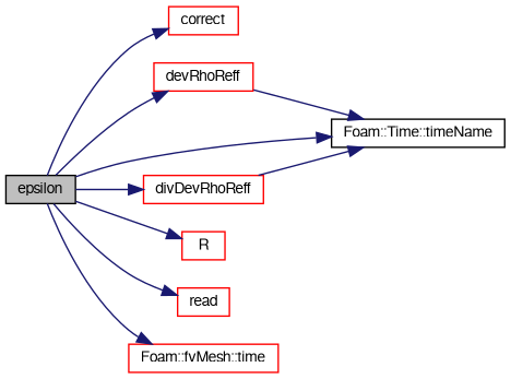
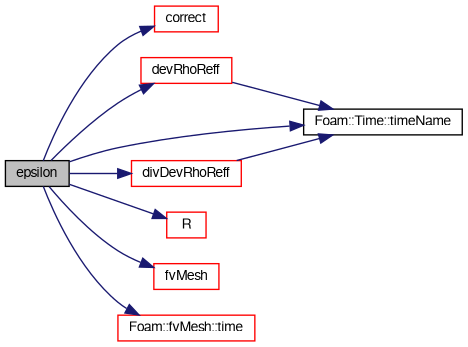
  digraph {
    rankdir=LR
    node [color=red fontname=FreeSans fontsize=10 shape=record]
    edge [color=midnightblue fontname=FreeSans fontsize=10 labelfontname=FreeSans labelfontsize=10 style=solid]
    n1 [color=black fillcolor=grey75 fontcolor=black height=0.2 label=epsilon style=filled width=0.4]
    n2 [height=0.2 label=correct width=0.4]
    n3 [height=0.2 label=devRhoReff width=0.4]
    n4 [color=black height=0.2 label="Foam::Time::timeName" width=0.4]
    n5 [height=0.2 label=divDevRhoReff width=0.4]
    n6 [height=0.2 label=R width=0.4]
-   n7 [height=0.2 label=read width=0.4]
+   n7 [height=0.2 label=fvMesh width=0.4]
    n8 [height=0.2 label="Foam::fvMesh::time" width=0.4]
    n1 -> n2
    n1 -> n3
    n1 -> n4
    n1 -> n5
    n1 -> n6
    n1 -> n7
    n1 -> n8
    n3 -> n4
    n5 -> n4
  }
